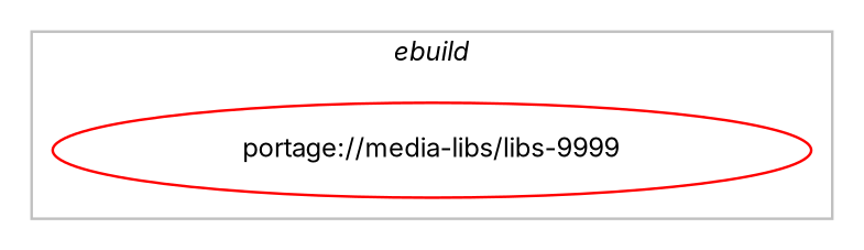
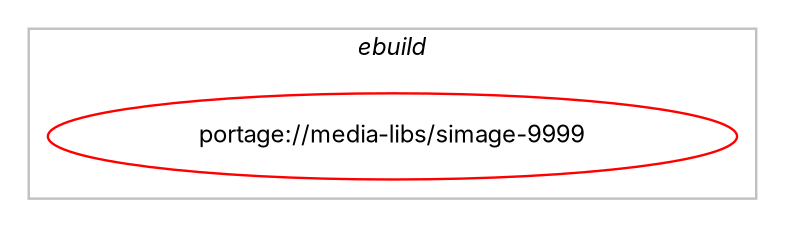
  digraph {
    compound=true
    concentrate=true
    fontname=Inter
    fontsize=10
    newrank=true
    rankdir=LR
    ranksep=1.5
-   n1 [color=red fontname=Inter fontsize=10 label="portage://media-libs/libs-9999" width=4]
+   n1 [color=red fontname=Inter fontsize=10 label="portage://media-libs/simage-9999" width=4]
    subgraph cluster_1 {
      color=gray
      label=<<i>ebuild</i>>
      n1
    }
    subgraph cluster_2 {
      color=gray
      label=<<i>dependencies</i>>
      subgraph cluster_3 {
        color=gray
        fillcolor="#eeeeee"
        label=<<i>compile</i>>
        style=filled
      }
      subgraph cluster_4 {
        color=gray
        fillcolor="#eeeeee"
        label=<<i>compile and run</i>>
        style=filled
      }
      subgraph cluster_5 {
        color=gray
        fillcolor="#eeeeee"
        label=<<i>run</i>>
        style=filled
      }
    }
    subgraph cluster_6 {
      color=gray
      label=<<i>candidates</i>>
      rank=same
    }
  }
